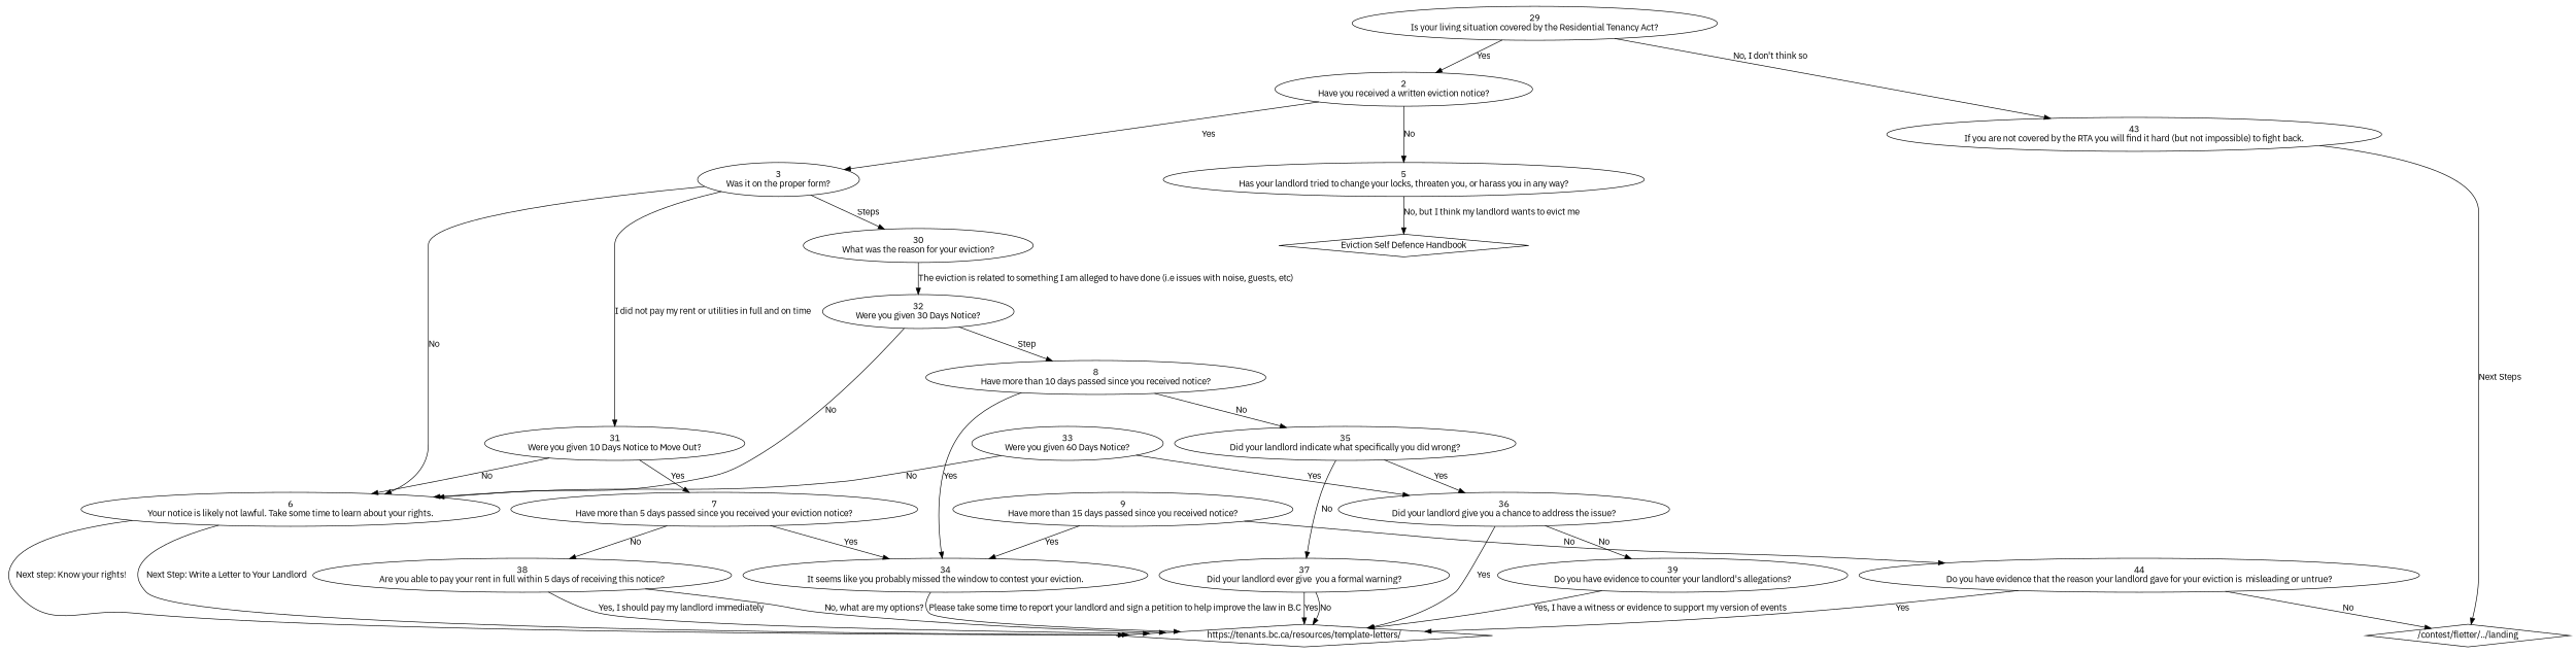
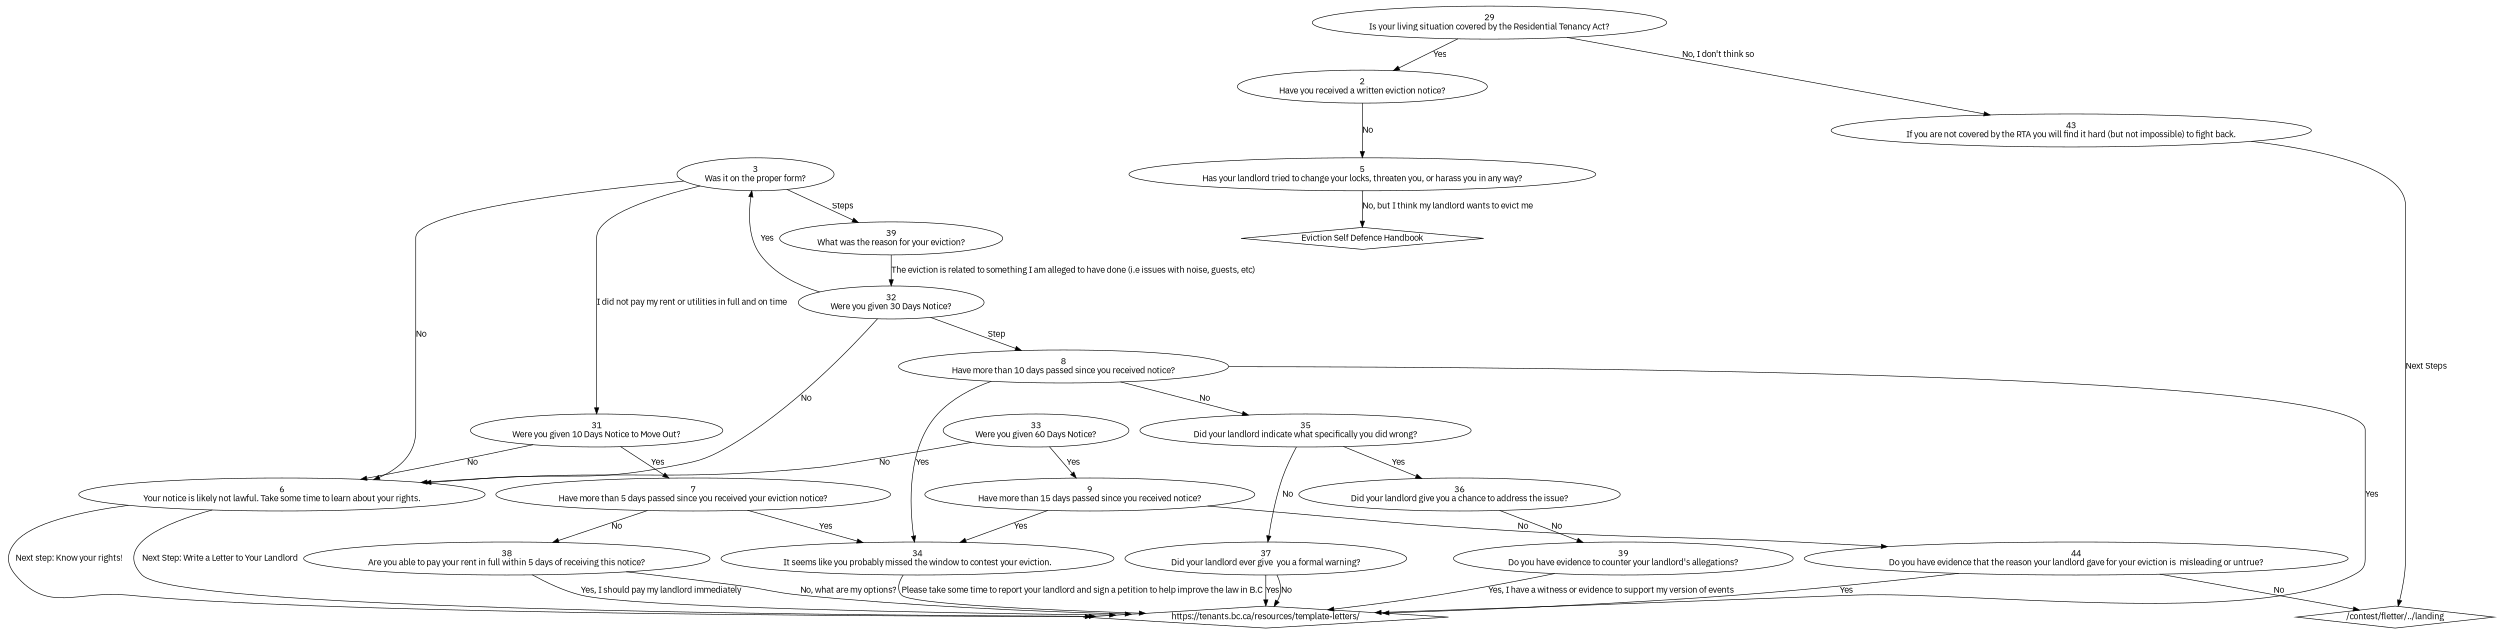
  digraph {
    fontname="IBM Plex Sans"
    node [fontname="IBM Plex Sans"]
    edge [fontname="IBM Plex Sans"]
    n1 [label="2\nHave you received a written eviction notice?"]
    n2 [label="3\nWas it on the proper form?"]
    n3 [label="5\nHas your landlord tried to change your locks, threaten you, or harass you in any way?"]
    n4 [label="6\nYour notice is likely not lawful. Take some time to learn about your rights."]
-   n5 [label="30\nWhat was the reason for your eviction?"]
+   n5 [label="39\nWhat was the reason for your eviction?"]
    n6 [label="31\nWere you given 10 Days Notice to Move Out?"]
    n7 [label="Eviction Self Defence Handbook" shape=diamond]
    n8 [label="https://tenants.bc.ca/resources/template-letters/" shape=diamond]
    n9 [label="32\nWere you given 30 Days Notice?"]
    n10 [label="7\nHave more than 5 days passed since you received your eviction notice?"]
    n11 [label="34\nIt seems like you probably missed the window to contest your eviction."]
    n12 [label="38\nAre you able to pay your rent in full within 5 days of receiving this notice?"]
    n13 [label="8\nHave more than 10 days passed since you received notice?"]
    n14 [label="35\nDid your landlord indicate what specifically you did wrong?"]
    n15 [label="36\nDid your landlord give you a chance to address the issue?"]
    n16 [label="37\nDid your landlord ever give  you a formal warning?"]
    n17 [label="9\nHave more than 15 days passed since you received notice?"]
    n18 [label="44\nDo you have evidence that the reason your landlord gave for your eviction is  misleading or untrue?"]
    n19 [label="/contest/fletter/../landing" shape=diamond]
    n20 [label="29\nIs your living situation covered by the Residential Tenancy Act?"]
    n21 [label="43\nIf you are not covered by the RTA you will find it hard (but not impossible) to fight back."]
    n22 [label="33\nWere you given 60 Days Notice?"]
    n23 [label="39\nDo you have evidence to counter your landlord's allegations?"]
-   n1 -> n2 [label=Yes]
+   n9 -> n2 [label=Yes]
    n1 -> n3 [label=No]
    n2 -> n4 [label=No]
    n2 -> n5 [label=Steps]
    n2 -> n6 [label="I did not pay my rent or utilities in full and on time"]
    n3 -> n7 [label="No, but I think my landlord wants to evict me"]
    n4 -> n8 [label="Next step: Know your rights!"]
    n4 -> n8 [label="Next Step: Write a Letter to Your Landlord"]
    n5 -> n9 [label="The eviction is related to something I am alleged to have done (i.e issues with noise, guests, etc)"]
    n6 -> n4 [label=No]
    n6 -> n10 [label=Yes]
    n9 -> n4 [label=No]
    n9 -> n13 [label=Step]
    n10 -> n11 [label=Yes]
    n10 -> n12 [label=No]
    n11 -> n8 [label="Please take some time to report your landlord and sign a petition to help improve the law in B.C"]
    n12 -> n8 [label="Yes, I should pay my landlord immediately"]
    n12 -> n8 [label="No, what are my options?"]
    n13 -> n11 [label=Yes]
    n13 -> n14 [label=No]
    n14 -> n15 [label=Yes]
    n14 -> n16 [label=No]
-   n15 -> n8 [label=Yes]
+   n13 -> n8 [label=Yes]
    n15 -> n23 [label=No]
    n16 -> n8 [label=Yes]
    n16 -> n8 [label=No]
    n17 -> n11 [label=Yes]
    n17 -> n18 [label=No]
    n18 -> n8 [label=Yes]
    n18 -> n19 [label=No]
    n20 -> n1 [label=Yes]
    n20 -> n21 [label="No, I don't think so"]
    n21 -> n19 [label="Next Steps"]
    n22 -> n4 [label=No]
-   n22 -> n15 [label=Yes]
+   n22 -> n17 [label=Yes]
    n23 -> n8 [label="Yes, I have a witness or evidence to support my version of events"]
  }
